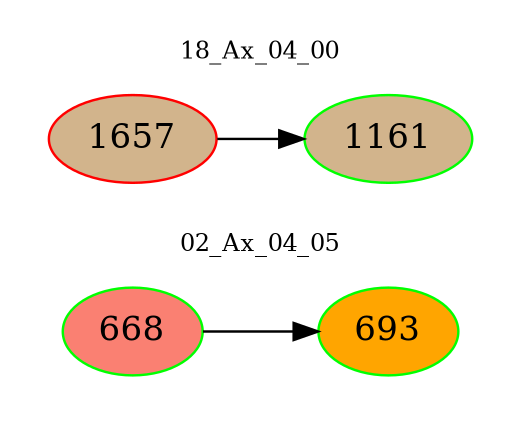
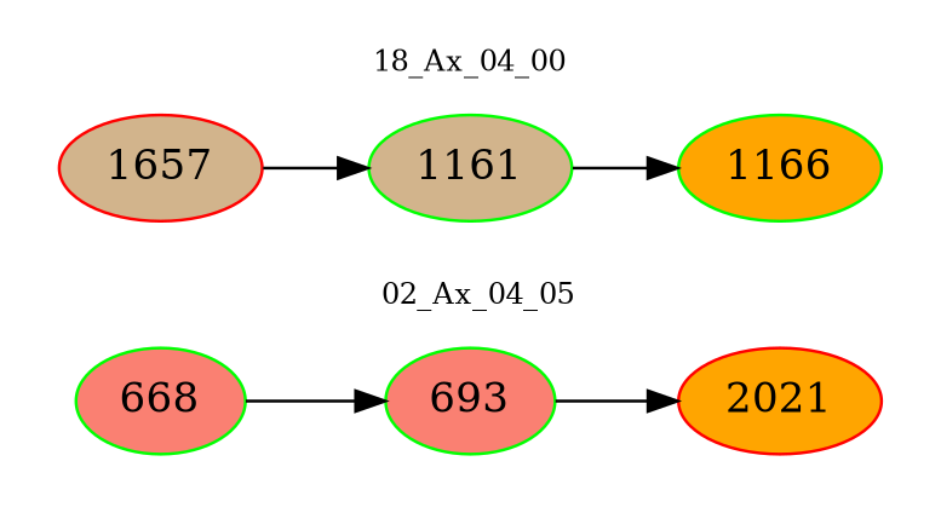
  digraph {
    rankdir=LR
    node [color=green fillcolor=salmon style=filled]
    edge [color=black]
-   n1 [fillcolor=orange label=693]
+   n1 [label=693]
    n2 [label=668]
+   n3 [color=red fillcolor=orange label=2021]
    n4 [fillcolor=tan label=1161]
    n5 [color=red fillcolor=tan label=1657]
+   n6 [fillcolor=orange label=1166]
    subgraph cluster_1 {
      color=white
      fontsize=10
      label="02_Ax_04_05"
      n1
      n2
+     n3
    }
    subgraph cluster_2 {
      color=white
      fontsize=10
      label="18_Ax_04_00"
      n4
      n5
+     n6
    }
+   n1 -> n3
    n2 -> n1
+   n4 -> n6
    n5 -> n4
  }
